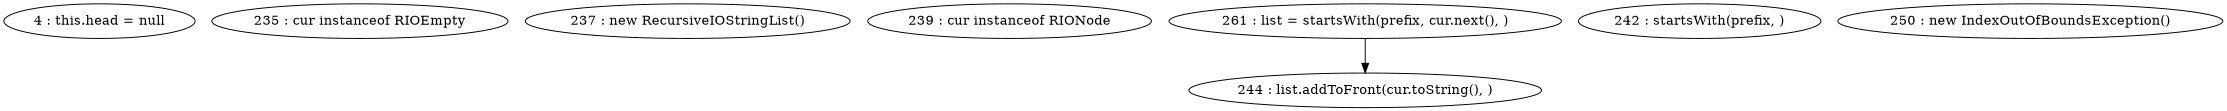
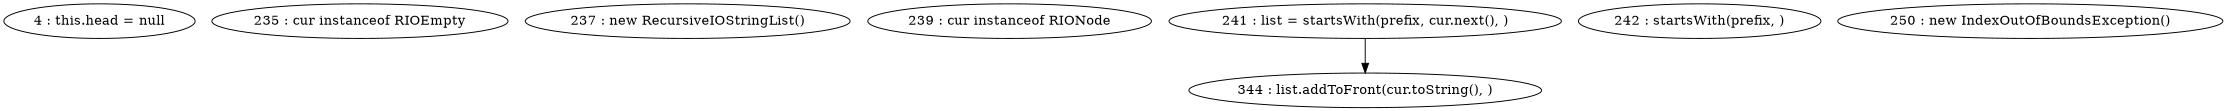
  digraph {
    "4 : this.head = null"
    "235 : cur instanceof RIOEmpty"
    "237 : new RecursiveIOStringList()"
    "239 : cur instanceof RIONode"
-   "241 : list = startsWith(prefix, cur.next(), )" [label="261 : list = startsWith(prefix, cur.next(), )"]
-   "244 : list.addToFront(cur.toString(), )"
+   "241 : list = startsWith(prefix, cur.next(), )"
+   "244 : list.addToFront(cur.toString(), )" [label="344 : list.addToFront(cur.toString(), )"]
    "242 : startsWith(prefix, )"
    "250 : new IndexOutOfBoundsException()"
    "241 : list = startsWith(prefix, cur.next(), )" -> "244 : list.addToFront(cur.toString(), )"
  }
